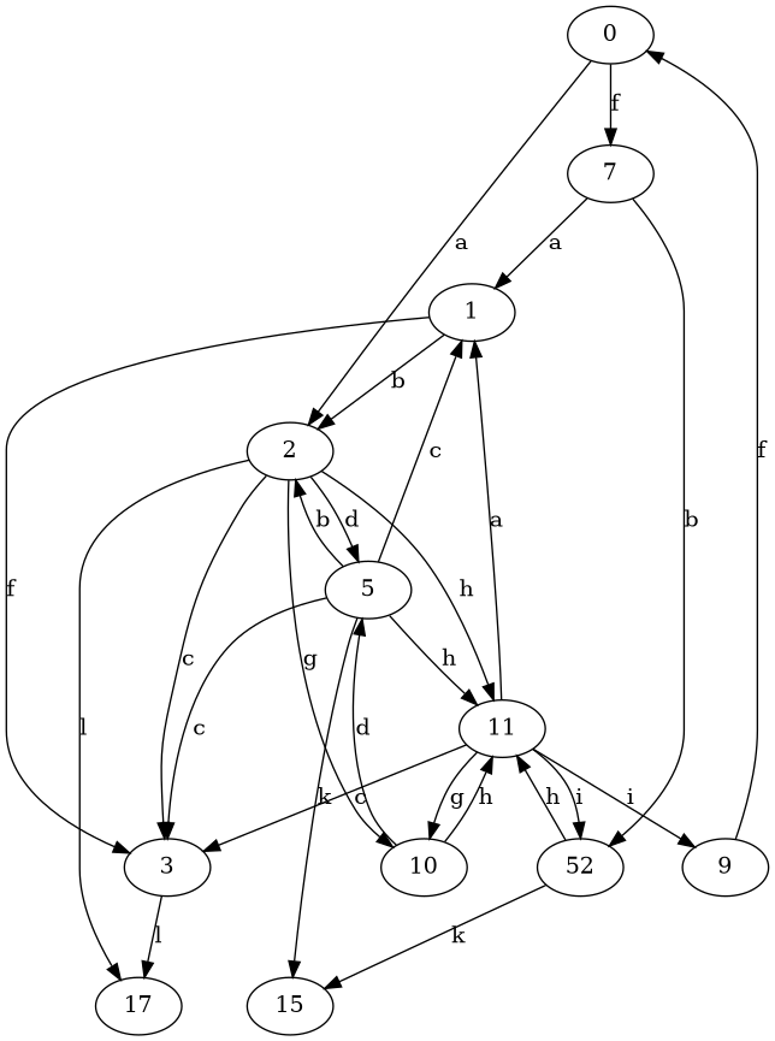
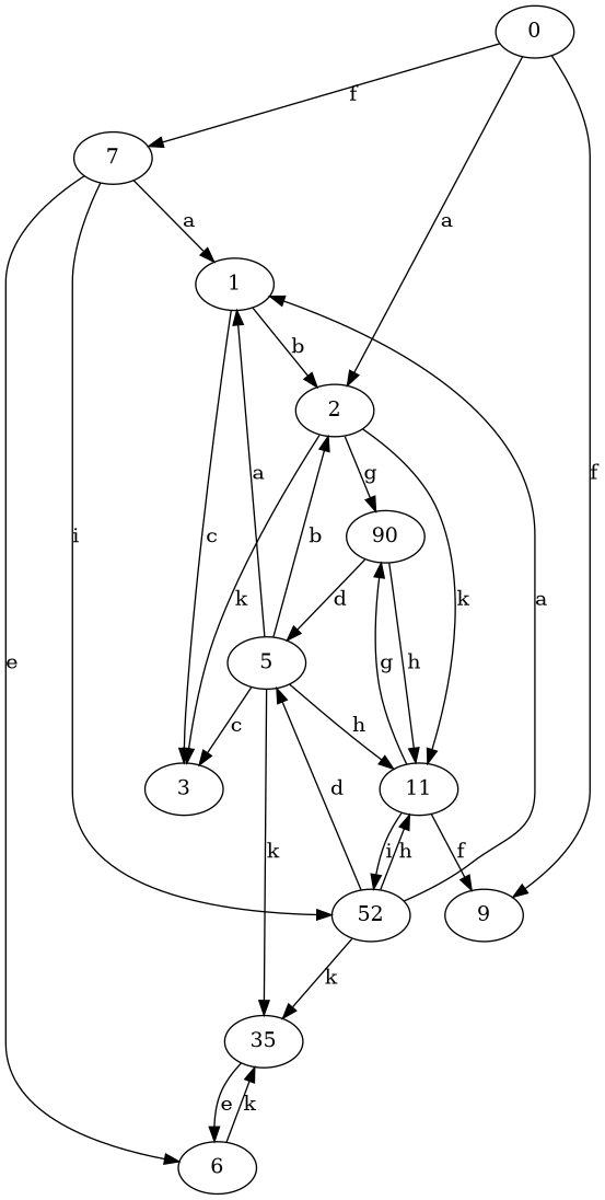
  strict digraph {
    0
    7
    9
    2
    1
+   6
    n7 [label=52]
    3
    5
-   10
+   10 [label=90]
    11
-   17
-   15
+   15 [label=35]
    0 -> 7 [label=f]
-   9 -> 0 [label=f]
+   0 -> 9 [label=f]
    0 -> 2 [label=a]
    7 -> 1 [label=a]
-   7 -> n7 [label=b]
-   2 -> 3 [label=c]
-   2 -> 5 [label=d]
+   7 -> 6 [label=e]
+   7 -> n7 [label=i]
+   2 -> 3 [label=k]
+   n7 -> 5 [label=d]
    2 -> 10 [label=g]
-   2 -> 11 [label=h]
-   2 -> 17 [label=l]
+   2 -> 11 [label=k]
    1 -> 2 [label=b]
-   1 -> 3 [label=f]
-   11 -> 1 [label=a]
+   1 -> 3 [label=c]
+   6 -> 15 [label=k]
+   n7 -> 1 [label=a]
    n7 -> 11 [label=h]
    n7 -> 15 [label=k]
-   3 -> 17 [label=l]
    5 -> 2 [label=b]
-   5 -> 1 [label=c]
+   5 -> 1 [label=a]
    5 -> 3 [label=c]
    5 -> 11 [label=h]
    5 -> 15 [label=k]
    10 -> 5 [label=d]
    10 -> 11 [label=h]
-   11 -> 9 [label=i]
+   11 -> 9 [label=f]
    11 -> n7 [label=i]
-   11 -> 3 [label=c]
    11 -> 10 [label=g]
+   15 -> 6 [label=e]
  }
